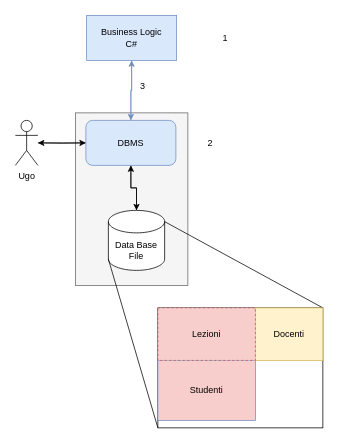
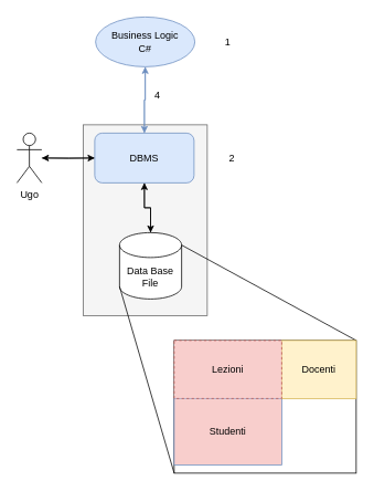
  <mxCell id="0" />
  <mxCell id="1" parent="0" />
  <mxCell id="2" value="" style="rounded=0;whiteSpace=wrap;html=1;fillColor=#f5f5f5;fontColor=#333333;strokeColor=#666666;" parent="1" vertex="1"><mxGeometry x="100" y="150" width="150" height="230" as="geometry" /></mxCell>
  <mxCell id="3" style="edgeStyle=orthogonalEdgeStyle;rounded=0;orthogonalLoop=1;jettySize=auto;html=1;entryX=0.5;entryY=1;entryDx=0;entryDy=0;" parent="1" source="4" target="8" edge="1"><mxGeometry relative="1" as="geometry" /></mxCell>
  <mxCell id="4" value="Data Base&lt;br&gt;File" style="shape=cylinder3;whiteSpace=wrap;html=1;boundedLbl=1;backgroundOutline=1;size=15;" parent="1" vertex="1"><mxGeometry x="144" y="280" width="75" height="80" as="geometry" /></mxCell>
  <mxCell id="5" style="edgeStyle=orthogonalEdgeStyle;rounded=0;orthogonalLoop=1;jettySize=auto;html=1;entryX=0.5;entryY=0;entryDx=0;entryDy=0;entryPerimeter=0;" parent="1" source="8" target="4" edge="1"><mxGeometry relative="1" as="geometry" /></mxCell>
  <mxCell id="6" style="edgeStyle=orthogonalEdgeStyle;rounded=0;orthogonalLoop=1;jettySize=auto;html=1;" parent="1" source="8" edge="1"><mxGeometry relative="1" as="geometry"><mxPoint x="50" y="190" as="targetPoint" /></mxGeometry></mxCell>
  <mxCell id="7" style="edgeStyle=orthogonalEdgeStyle;rounded=0;orthogonalLoop=1;jettySize=auto;html=1;entryX=0.5;entryY=1;entryDx=0;entryDy=0;fillColor=#dae8fc;strokeColor=#6c8ebf;" parent="1" source="8" target="18" edge="1"><mxGeometry relative="1" as="geometry" /></mxCell>
  <mxCell id="8" value="DBMS" style="rounded=1;whiteSpace=wrap;html=1;fillColor=#dae8fc;strokeColor=#6c8ebf;" parent="1" vertex="1"><mxGeometry x="114" y="160" width="120" height="60" as="geometry" /></mxCell>
  <mxCell id="9" style="edgeStyle=orthogonalEdgeStyle;rounded=0;orthogonalLoop=1;jettySize=auto;html=1;entryX=0;entryY=0.5;entryDx=0;entryDy=0;" parent="1" target="8" edge="1"><mxGeometry relative="1" as="geometry"><mxPoint x="50" y="190" as="sourcePoint" /></mxGeometry></mxCell>
  <mxCell id="10" value="Ugo" style="shape=umlActor;verticalLabelPosition=bottom;verticalAlign=top;html=1;outlineConnect=0;" parent="1" vertex="1"><mxGeometry x="20" y="160" width="30" height="60" as="geometry" /></mxCell>
  <mxCell id="11" value="" style="rounded=0;whiteSpace=wrap;html=1;" parent="1" vertex="1"><mxGeometry x="210" y="410" width="220" height="160" as="geometry" /></mxCell>
  <mxCell id="12" value="" style="endArrow=none;html=1;rounded=0;exitX=0;exitY=1;exitDx=0;exitDy=0;entryX=0;entryY=1;entryDx=0;entryDy=-15;entryPerimeter=0;" parent="1" source="11" target="4" edge="1"><mxGeometry width="50" height="50" relative="1" as="geometry"><mxPoint x="100" y="400" as="sourcePoint" /><mxPoint x="150" y="350" as="targetPoint" /></mxGeometry></mxCell>
  <mxCell id="13" value="" style="endArrow=none;html=1;rounded=0;exitX=1;exitY=0;exitDx=0;exitDy=0;entryX=1;entryY=0;entryDx=0;entryDy=15;entryPerimeter=0;" parent="1" source="11" target="4" edge="1"><mxGeometry width="50" height="50" relative="1" as="geometry"><mxPoint x="220" y="580" as="sourcePoint" /><mxPoint x="154" y="355" as="targetPoint" /></mxGeometry></mxCell>
  <mxCell id="14" value="Studenti" style="rounded=0;whiteSpace=wrap;html=1;fillColor=#f8cecc;strokeColor=#6c8ebf;" parent="1" vertex="1"><mxGeometry x="210" y="480" width="130" height="80" as="geometry" /></mxCell>
  <mxCell id="15" value="Docenti" style="rounded=0;whiteSpace=wrap;html=1;fillColor=#fff2cc;strokeColor=#d6b656;" parent="1" vertex="1"><mxGeometry x="340" y="410" width="90" height="70" as="geometry" /></mxCell>
  <mxCell id="16" value="Lezioni" style="rounded=0;whiteSpace=wrap;html=1;fillColor=#f8cecc;strokeColor=#b85450;dashed=1;" parent="1" vertex="1"><mxGeometry x="210" y="410" width="130" height="70" as="geometry" /></mxCell>
  <mxCell id="17" style="edgeStyle=orthogonalEdgeStyle;rounded=0;orthogonalLoop=1;jettySize=auto;html=1;entryX=0.5;entryY=0;entryDx=0;entryDy=0;fillColor=#dae8fc;strokeColor=#6c8ebf;" parent="1" source="18" target="8" edge="1"><mxGeometry relative="1" as="geometry" /></mxCell>
- <mxCell id="18" value="Business Logic&lt;br&gt;C#" style="rounded=0;whiteSpace=wrap;html=1;fillColor=#dae8fc;strokeColor=#6c8ebf;" parent="1" vertex="1"><mxGeometry x="115" y="20" width="120" height="60" as="geometry" /></mxCell>
- <mxCell id="19" value="1" style="text;html=1;strokeColor=none;fillColor=none;align=center;verticalAlign=middle;whiteSpace=wrap;rounded=0;" parent="1" vertex="1"><mxGeometry x="270" y="35" width="60" height="30" as="geometry" /></mxCell>
+ <mxCell id="18" value="Business Logic&lt;br&gt;C#" style="ellipse;whiteSpace=wrap;html=1;fillColor=#dae8fc;strokeColor=#6c8ebf;" parent="1" vertex="1"><mxGeometry x="115" y="20" width="120" height="60" as="geometry" /></mxCell>
+ <mxCell id="19" value="1" style="text;html=1;strokeColor=none;fillColor=none;align=center;verticalAlign=middle;whiteSpace=wrap;rounded=0;" parent="1" vertex="1"><mxGeometry x="245" y="35" width="60" height="30" as="geometry" /></mxCell>
  <mxCell id="20" value="2" style="text;html=1;strokeColor=none;fillColor=none;align=center;verticalAlign=middle;whiteSpace=wrap;rounded=0;" parent="1" vertex="1"><mxGeometry x="250" y="175" width="60" height="30" as="geometry" /></mxCell>
- <mxCell id="21" value="3" style="text;html=1;strokeColor=none;fillColor=none;align=center;verticalAlign=middle;whiteSpace=wrap;rounded=0;" parent="1" vertex="1"><mxGeometry x="160" y="100" width="60" height="30" as="geometry" /></mxCell>
+ <mxCell id="21" value="4" style="text;html=1;strokeColor=none;fillColor=none;align=center;verticalAlign=middle;whiteSpace=wrap;rounded=0;" parent="1" vertex="1"><mxGeometry x="160" y="100" width="60" height="30" as="geometry" /></mxCell>
